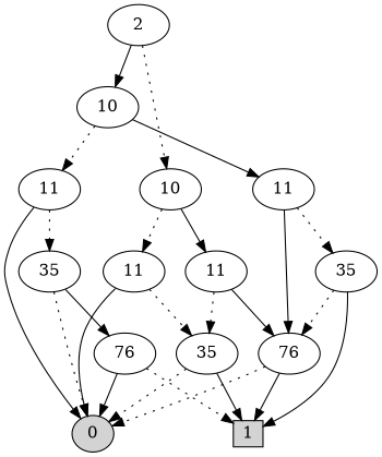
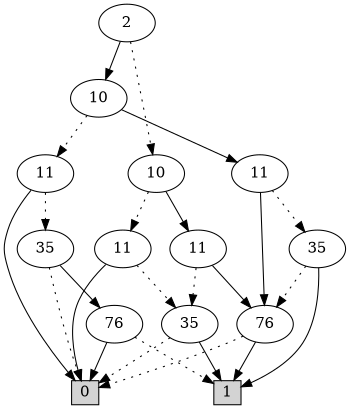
  digraph {
    edge [style=dotted]
-   n1 [height=0.3 label=0 shape=ellipse style=filled width=0.3]
+   n1 [height=0.3 label=0 shape=box style=filled width=0.3]
    n2 [height=0.3 label=1 shape=box style=filled width=0.3]
    n3 [label=2]
    n4 [label=10]
    n5 [label=10]
    n6 [label=11]
    n7 [label=11]
    n8 [label=11]
    n9 [label=11]
    n10 [label=35]
    n11 [label=76]
    n12 [label=35]
    n13 [label=35]
    n14 [label=76]
    n3 -> n4
    n3 -> n5 [style=filled]
    n4 -> n6
    n4 -> n7 [style=filled]
    n5 -> n8
    n5 -> n9 [style=filled]
    n6 -> n1 [style=filled]
    n6 -> n10
    n7 -> n10
    n7 -> n11 [style=filled]
    n8 -> n1 [style=filled]
    n8 -> n12
    n9 -> n11 [style=filled]
    n9 -> n13
    n10 -> n1
    n10 -> n2 [style=filled]
    n11 -> n1
    n11 -> n2 [style=filled]
    n12 -> n1
    n12 -> n14 [style=filled]
    n13 -> n2 [style=filled]
    n13 -> n11
    n14 -> n1 [style=filled]
    n14 -> n2
  }
